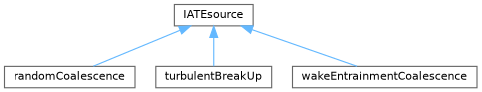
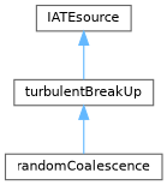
  digraph {
    rankdir=TB
    node [color=grey40 fillcolor=white fontname=Helvetica fontsize=10 shape=box style=filled]
    edge [color=steelblue1 dir=back fontname=Helvetica fontsize=10 labelfontname=Helvetica labelfontsize=10 style=solid]
    n1 [height=0.2 label=IATEsource width=0.4]
    n2 [height=0.2 label=randomCoalescence width=0.4]
    n3 [height=0.2 label=turbulentBreakUp width=0.4]
-   n4 [height=0.2 label=wakeEntrainmentCoalescence width=0.4]
-   n1 -> n2
+   n3 -> n2
    n1 -> n3
-   n1 -> n4
  }
